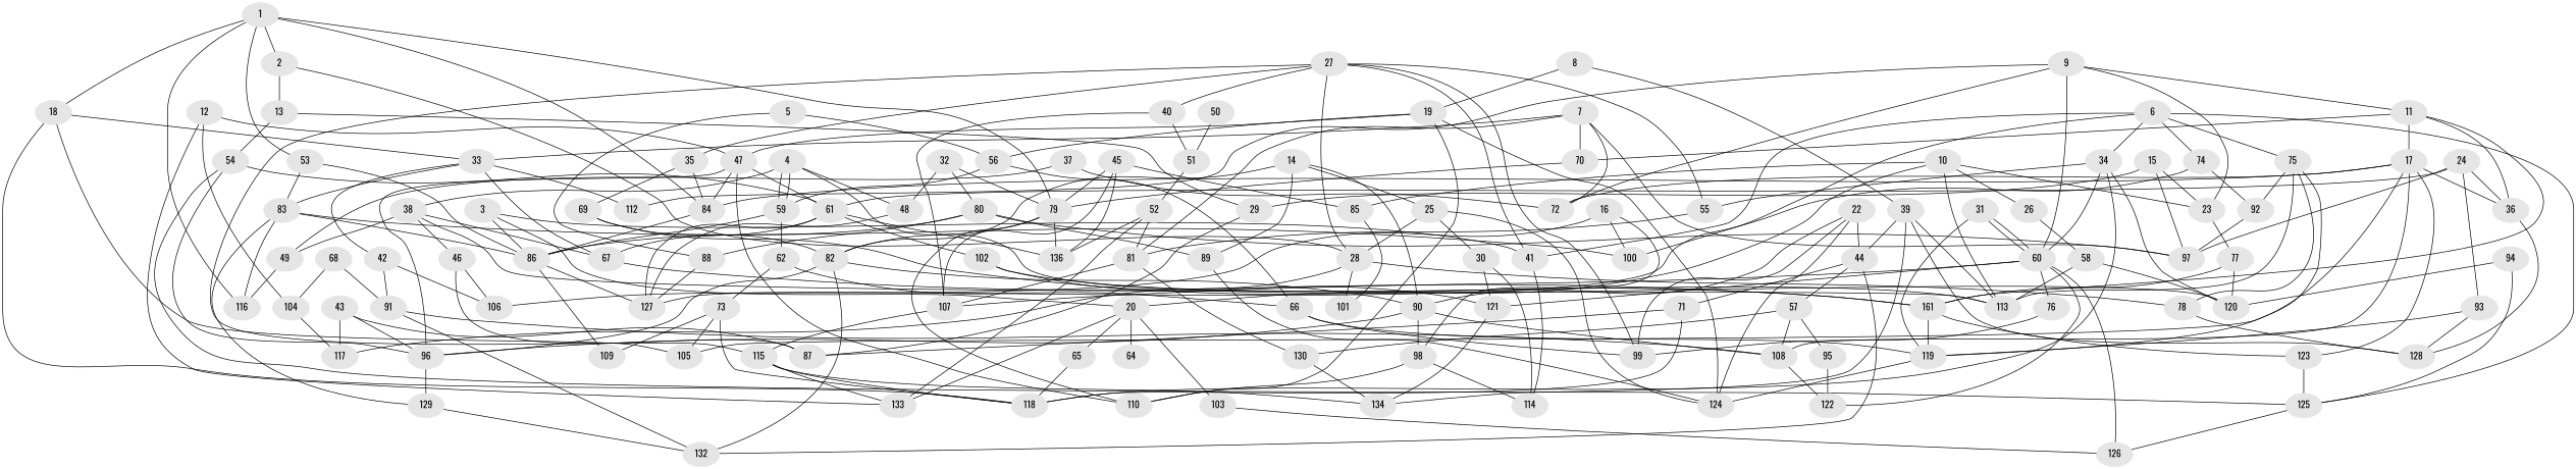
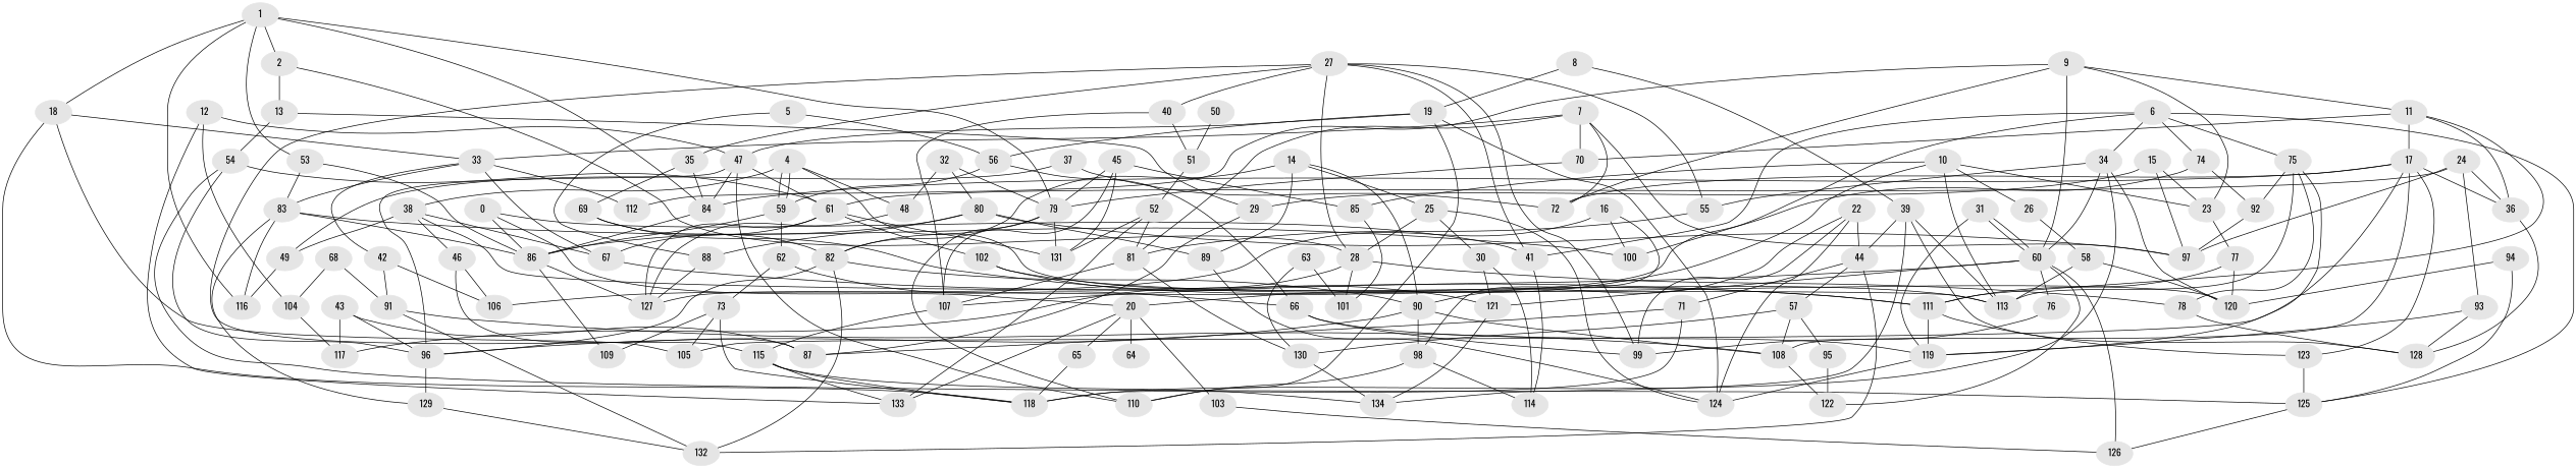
  graph {
    fontname=Oswald
    node [color=gray90 fontname=Oswald style=filled]
    edge [fontname=Oswald]
    1
    2
    18
    53
    79
    84
    116
    13
    28
    33
    105
    118
    86
    83
    82
    110
-   131 [label=136]
+   131
    29
    54
    78
    101
    117
-   3
+   3 [label=0]
    20
    41
    133
    64
    65
    103
    114
    127
    109
    4
    38
    48
    59
    120
    113
    67
    49
    46
    62
    5
    56
    88
    66
    6
    34
    74
    75
    125
    60
    55
    100
    92
    119
    126
    7
    70
    72
    81
    97
    112
    42
    107
    130
    8
    19
    39
    47
    124
    44
    128
    134
    9
    11
    23
    17
    36
-   111 [label=161]
+   111
    77
    121
    76
    122
    10
    26
    85
    58
    108
    123
    12
    104
    61
    96
    87
    14
    25
    89
    90
    30
    132
    98
    15
    16
    106
    22
    99
    57
    71
    24
    93
    102
    27
    35
    40
    115
    69
    51
    31
    32
    80
    91
    129
    37
    52
    43
    95
    45
    50
    73
+   63
    68
    94
    1 -- 2
    1 -- 18
    1 -- 53
    1 -- 79
    1 -- 84
    1 -- 116
    2 -- 13
    2 -- 28
    18 -- 33
    18 -- 105
    18 -- 118
    53 -- 86
    53 -- 83
    79 -- 82
    79 -- 110
    79 -- 131
    84 -- 86
    13 -- 29
    13 -- 54
    28 -- 78
    28 -- 101
    28 -- 117
    33 -- 83
    33 -- 67
    33 -- 112
    33 -- 42
    86 -- 127
    86 -- 109
    83 -- 116
    83 -- 86
    83 -- 100
    83 -- 129
    82 -- 96
    82 -- 90
    82 -- 132
    29 -- 87
    54 -- 125
    54 -- 61
    54 -- 96
    78 -- 128
    3 -- 86
    3 -- 20
    3 -- 41
    20 -- 133
    20 -- 64
    20 -- 65
    20 -- 103
    41 -- 114
    65 -- 118
    103 -- 126
    4 -- 38
    4 -- 48
    4 -- 59
    4 -- 59
    4 -- 120
    38 -- 113
    38 -- 67
    38 -- 49
    38 -- 46
    48 -- 127
    59 -- 86
    59 -- 62
    67 -- 111
    49 -- 116
    46 -- 87
    46 -- 106
    62 -- 66
    62 -- 73
    5 -- 56
    5 -- 88
    56 -- 59
    56 -- 66
    88 -- 127
    66 -- 119
    66 -- 99
    6 -- 41
    6 -- 127
    6 -- 34
    6 -- 74
    6 -- 75
    6 -- 125
    34 -- 118
    34 -- 120
    34 -- 60
    34 -- 55
    74 -- 100
    74 -- 92
    75 -- 78
    75 -- 113
    75 -- 92
    75 -- 119
    125 -- 126
    60 -- 126
    60 -- 107
    60 -- 121
    60 -- 76
    60 -- 122
    55 -- 81
    92 -- 97
    119 -- 124
    7 -- 33
    7 -- 70
    7 -- 72
    7 -- 81
    7 -- 97
    70 -- 79
    81 -- 107
    81 -- 130
    42 -- 106
    42 -- 91
    107 -- 115
    130 -- 134
    8 -- 19
    8 -- 39
    19 -- 110
    19 -- 56
    19 -- 47
    19 -- 124
    39 -- 113
    39 -- 44
    39 -- 128
    39 -- 134
    47 -- 84
    47 -- 110
    47 -- 61
    47 -- 96
    44 -- 132
    44 -- 57
    44 -- 71
    9 -- 60
    9 -- 72
    9 -- 112
    9 -- 11
    9 -- 23
    11 -- 70
    11 -- 17
    11 -- 36
    11 -- 111
    23 -- 77
    17 -- 84
    17 -- 105
    17 -- 72
    17 -- 36
    17 -- 108
    17 -- 123
    36 -- 128
    111 -- 119
    111 -- 123
    77 -- 120
    77 -- 111
    121 -- 134
    76 -- 99
    10 -- 20
    10 -- 113
    10 -- 23
    10 -- 26
    10 -- 85
    26 -- 58
    85 -- 101
    58 -- 120
    58 -- 113
    108 -- 122
    123 -- 125
    12 -- 133
    12 -- 47
    12 -- 104
    104 -- 117
    61 -- 131
    61 -- 127
    61 -- 67
    61 -- 102
    96 -- 129
    14 -- 82
    14 -- 25
    14 -- 89
    14 -- 90
    25 -- 28
    25 -- 124
    25 -- 30
    89 -- 124
    90 -- 108
    90 -- 96
    90 -- 98
    30 -- 114
    30 -- 121
    98 -- 110
    98 -- 114
    15 -- 29
    15 -- 97
    15 -- 23
    16 -- 100
    16 -- 98
    16 -- 106
    22 -- 124
    22 -- 44
    22 -- 90
    22 -- 99
    57 -- 130
    57 -- 108
    57 -- 95
    71 -- 118
    71 -- 87
    24 -- 97
    24 -- 36
    24 -- 61
    24 -- 93
    93 -- 119
    93 -- 128
    102 -- 113
    102 -- 121
    27 -- 28
    27 -- 41
    27 -- 55
    27 -- 99
    27 -- 35
    27 -- 40
    27 -- 115
    35 -- 84
    35 -- 69
    40 -- 107
    40 -- 51
    115 -- 118
    115 -- 133
    115 -- 134
    69 -- 82
    69 -- 111
    51 -- 52
    31 -- 60
    31 -- 60
    31 -- 119
    32 -- 79
    32 -- 48
    32 -- 80
    80 -- 86
    80 -- 88
    80 -- 97
    80 -- 89
    91 -- 108
    91 -- 132
    129 -- 132
    37 -- 49
    37 -- 72
    52 -- 131
    52 -- 133
    52 -- 81
    43 -- 117
    43 -- 96
    43 -- 87
    95 -- 122
    45 -- 79
    45 -- 131
    45 -- 107
    45 -- 85
    50 -- 51
    73 -- 105
    73 -- 118
    73 -- 109
+   63 -- 101
+   63 -- 130
    68 -- 104
    68 -- 91
    94 -- 120
    94 -- 125
  }
